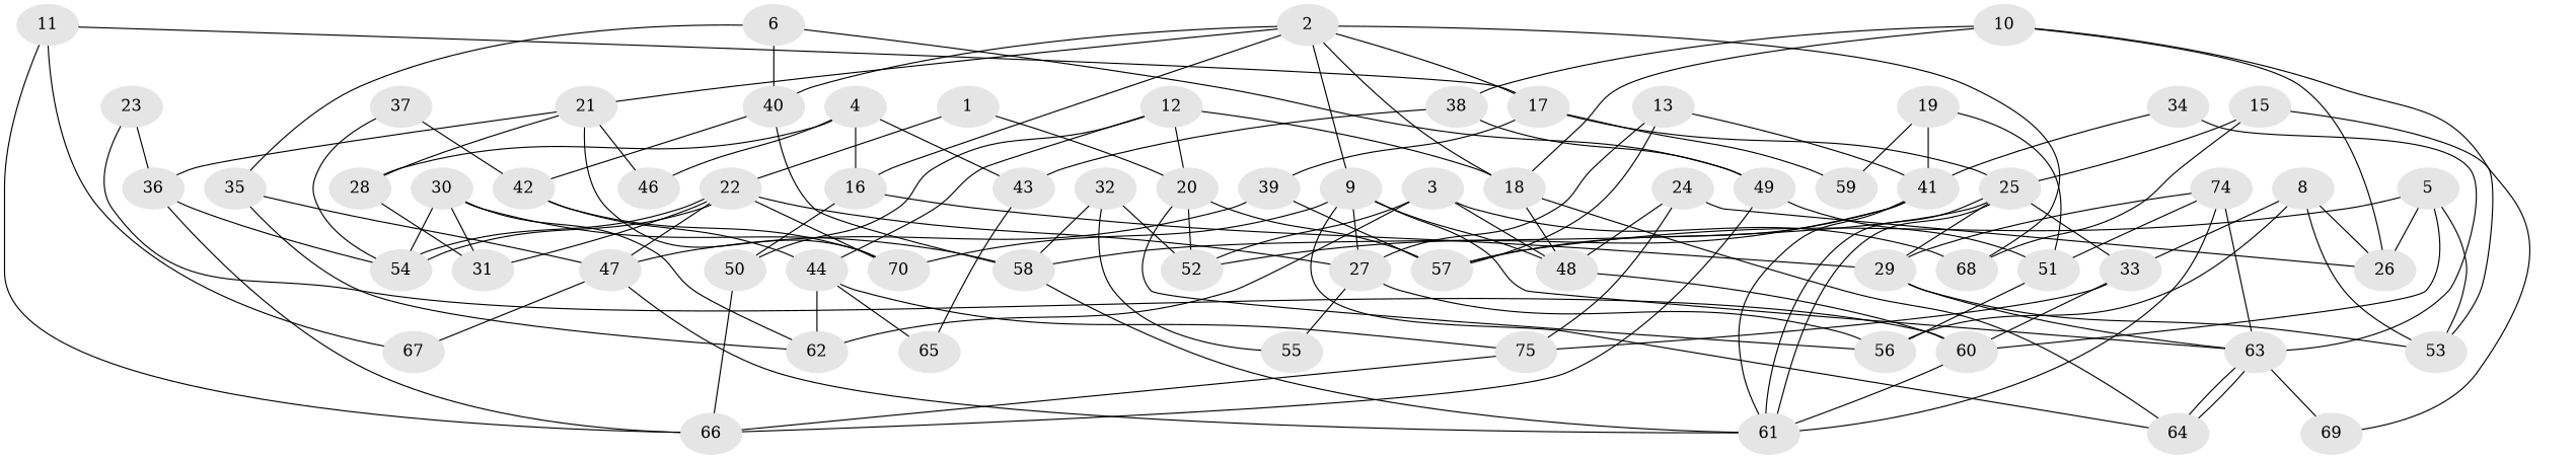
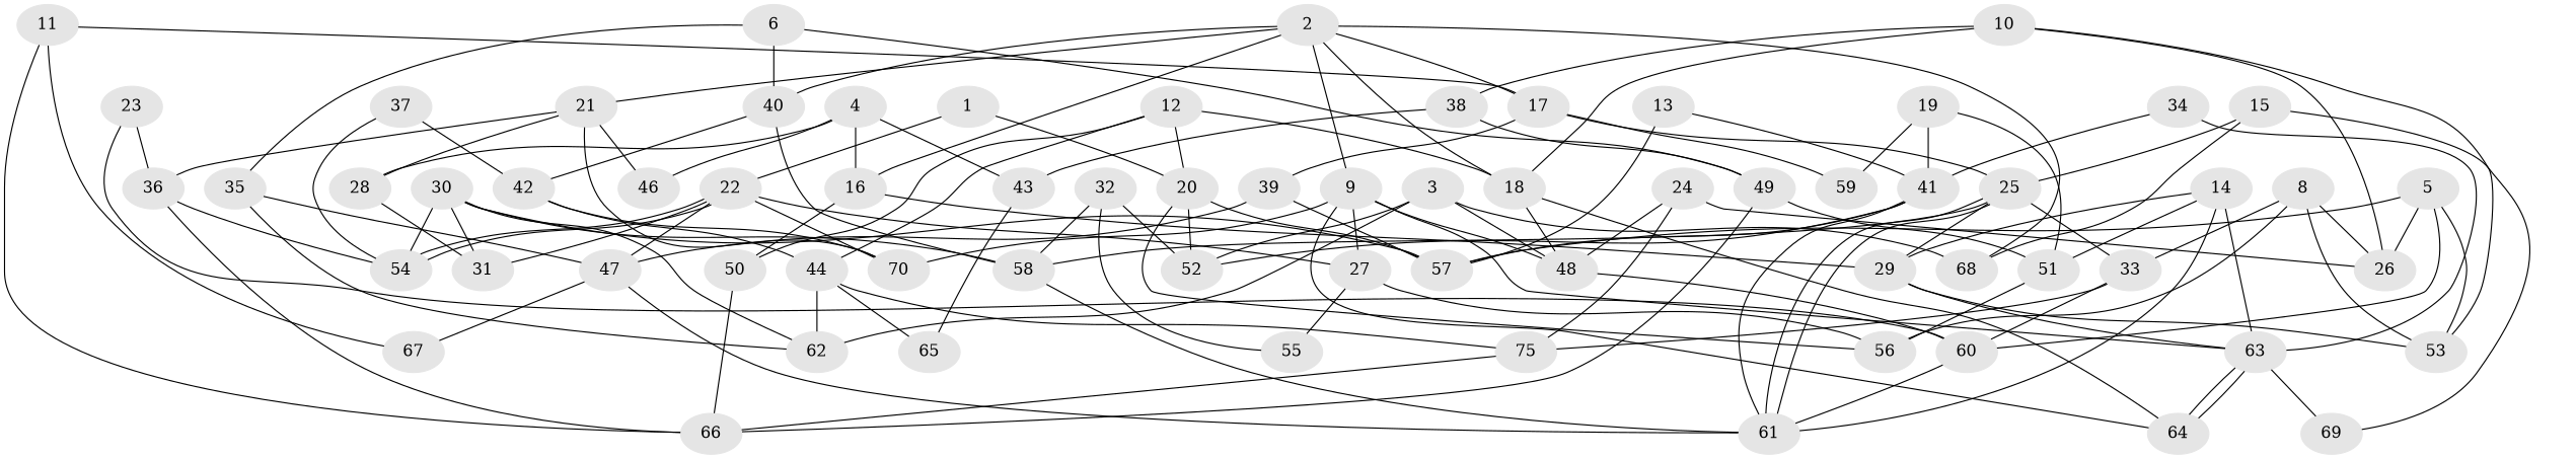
  graph {
    node [color=gray90 style=filled]
    1
    20
    22
    52
    57
    56
    27
    70
    31
    47
    54
    2
    9
    16
    17
    18
    21
    40
    68
    48
    63
    64
    50
    29
    25
    39
    59
    28
    46
    36
    58
    42
    3
    62
    60
    4
    43
    65
    5
    26
    53
    61
    6
    35
    49
    66
    51
    15
    69
    n50 [label=75]
    8
    33
    55
    10
    38
    11
    67
    12
    44
    13
    41
-   14 [label=74]
+   14
    19
    23
    24
    30
    32
    34
    37
    1 -- 20
    1 -- 22
    20 -- 52
    20 -- 57
    20 -- 56
    22 -- 27
    22 -- 70
    22 -- 31
    22 -- 47
    22 -- 54
    22 -- 54
    27 -- 56
    27 -- 55
    47 -- 61
    47 -- 67
    2 -- 9
    2 -- 16
    2 -- 17
    2 -- 18
    2 -- 21
    2 -- 40
    2 -- 68
    9 -- 27
    9 -- 70
    9 -- 48
    9 -- 63
    9 -- 64
    16 -- 50
    16 -- 29
    17 -- 25
    17 -- 39
    17 -- 59
    18 -- 48
    18 -- 64
    21 -- 70
    21 -- 28
    21 -- 46
    21 -- 36
    40 -- 58
    40 -- 42
    48 -- 60
    63 -- 64
    63 -- 64
    63 -- 69
    50 -- 66
    29 -- 63
    29 -- 53
    25 -- 29
    25 -- 58
    25 -- 61
    25 -- 61
    25 -- 33
    39 -- 57
    39 -- 47
    28 -- 31
    36 -- 54
    36 -- 66
    58 -- 61
    42 -- 70
    42 -- 44
    3 -- 52
    3 -- 68
    3 -- 48
    3 -- 62
    60 -- 61
    4 -- 16
    4 -- 28
    4 -- 46
    4 -- 43
    43 -- 65
    5 -- 57
    5 -- 60
    5 -- 26
    5 -- 53
    6 -- 40
    6 -- 35
    6 -- 49
    35 -- 47
    35 -- 62
    49 -- 66
    49 -- 51
    51 -- 56
    15 -- 68
    15 -- 25
    15 -- 69
    n50 -- 66
    8 -- 56
    8 -- 26
    8 -- 53
    8 -- 33
    33 -- 60
    33 -- n50
    10 -- 18
    10 -- 26
    10 -- 53
    10 -- 38
    38 -- 43
    38 -- 49
    11 -- 17
    11 -- 66
    11 -- 67
    12 -- 20
    12 -- 18
    12 -- 50
    12 -- 44
    44 -- 62
    44 -- 65
    44 -- n50
    13 -- 57
-   13 -- 27
    13 -- 41
    41 -- 52
    41 -- 57
    41 -- 61
    14 -- 63
    14 -- 29
    14 -- 61
    14 -- 51
    19 -- 59
    19 -- 51
    19 -- 41
    23 -- 36
    23 -- 60
    24 -- 48
    24 -- 26
    24 -- n50
+   30 -- 57
    30 -- 31
    30 -- 54
    30 -- 58
    30 -- 62
    32 -- 52
    32 -- 58
    32 -- 55
    34 -- 63
    34 -- 41
    37 -- 54
    37 -- 42
  }
